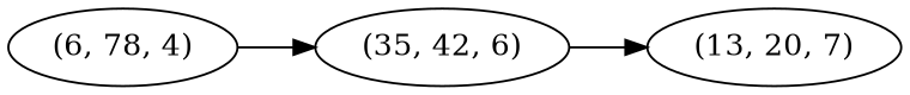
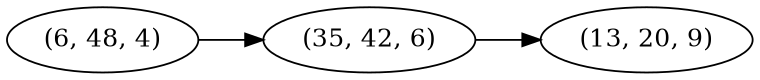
  digraph {
    rankdir=LR
-   "(6, 48, 4)" [label="(6, 78, 4)"]
+   "(6, 48, 4)"
    "(35, 42, 6)"
-   "(13, 20, 9)" [label="(13, 20, 7)"]
+   "(13, 20, 9)"
    "(6, 48, 4)" -> "(35, 42, 6)"
    "(35, 42, 6)" -> "(13, 20, 9)"
  }
